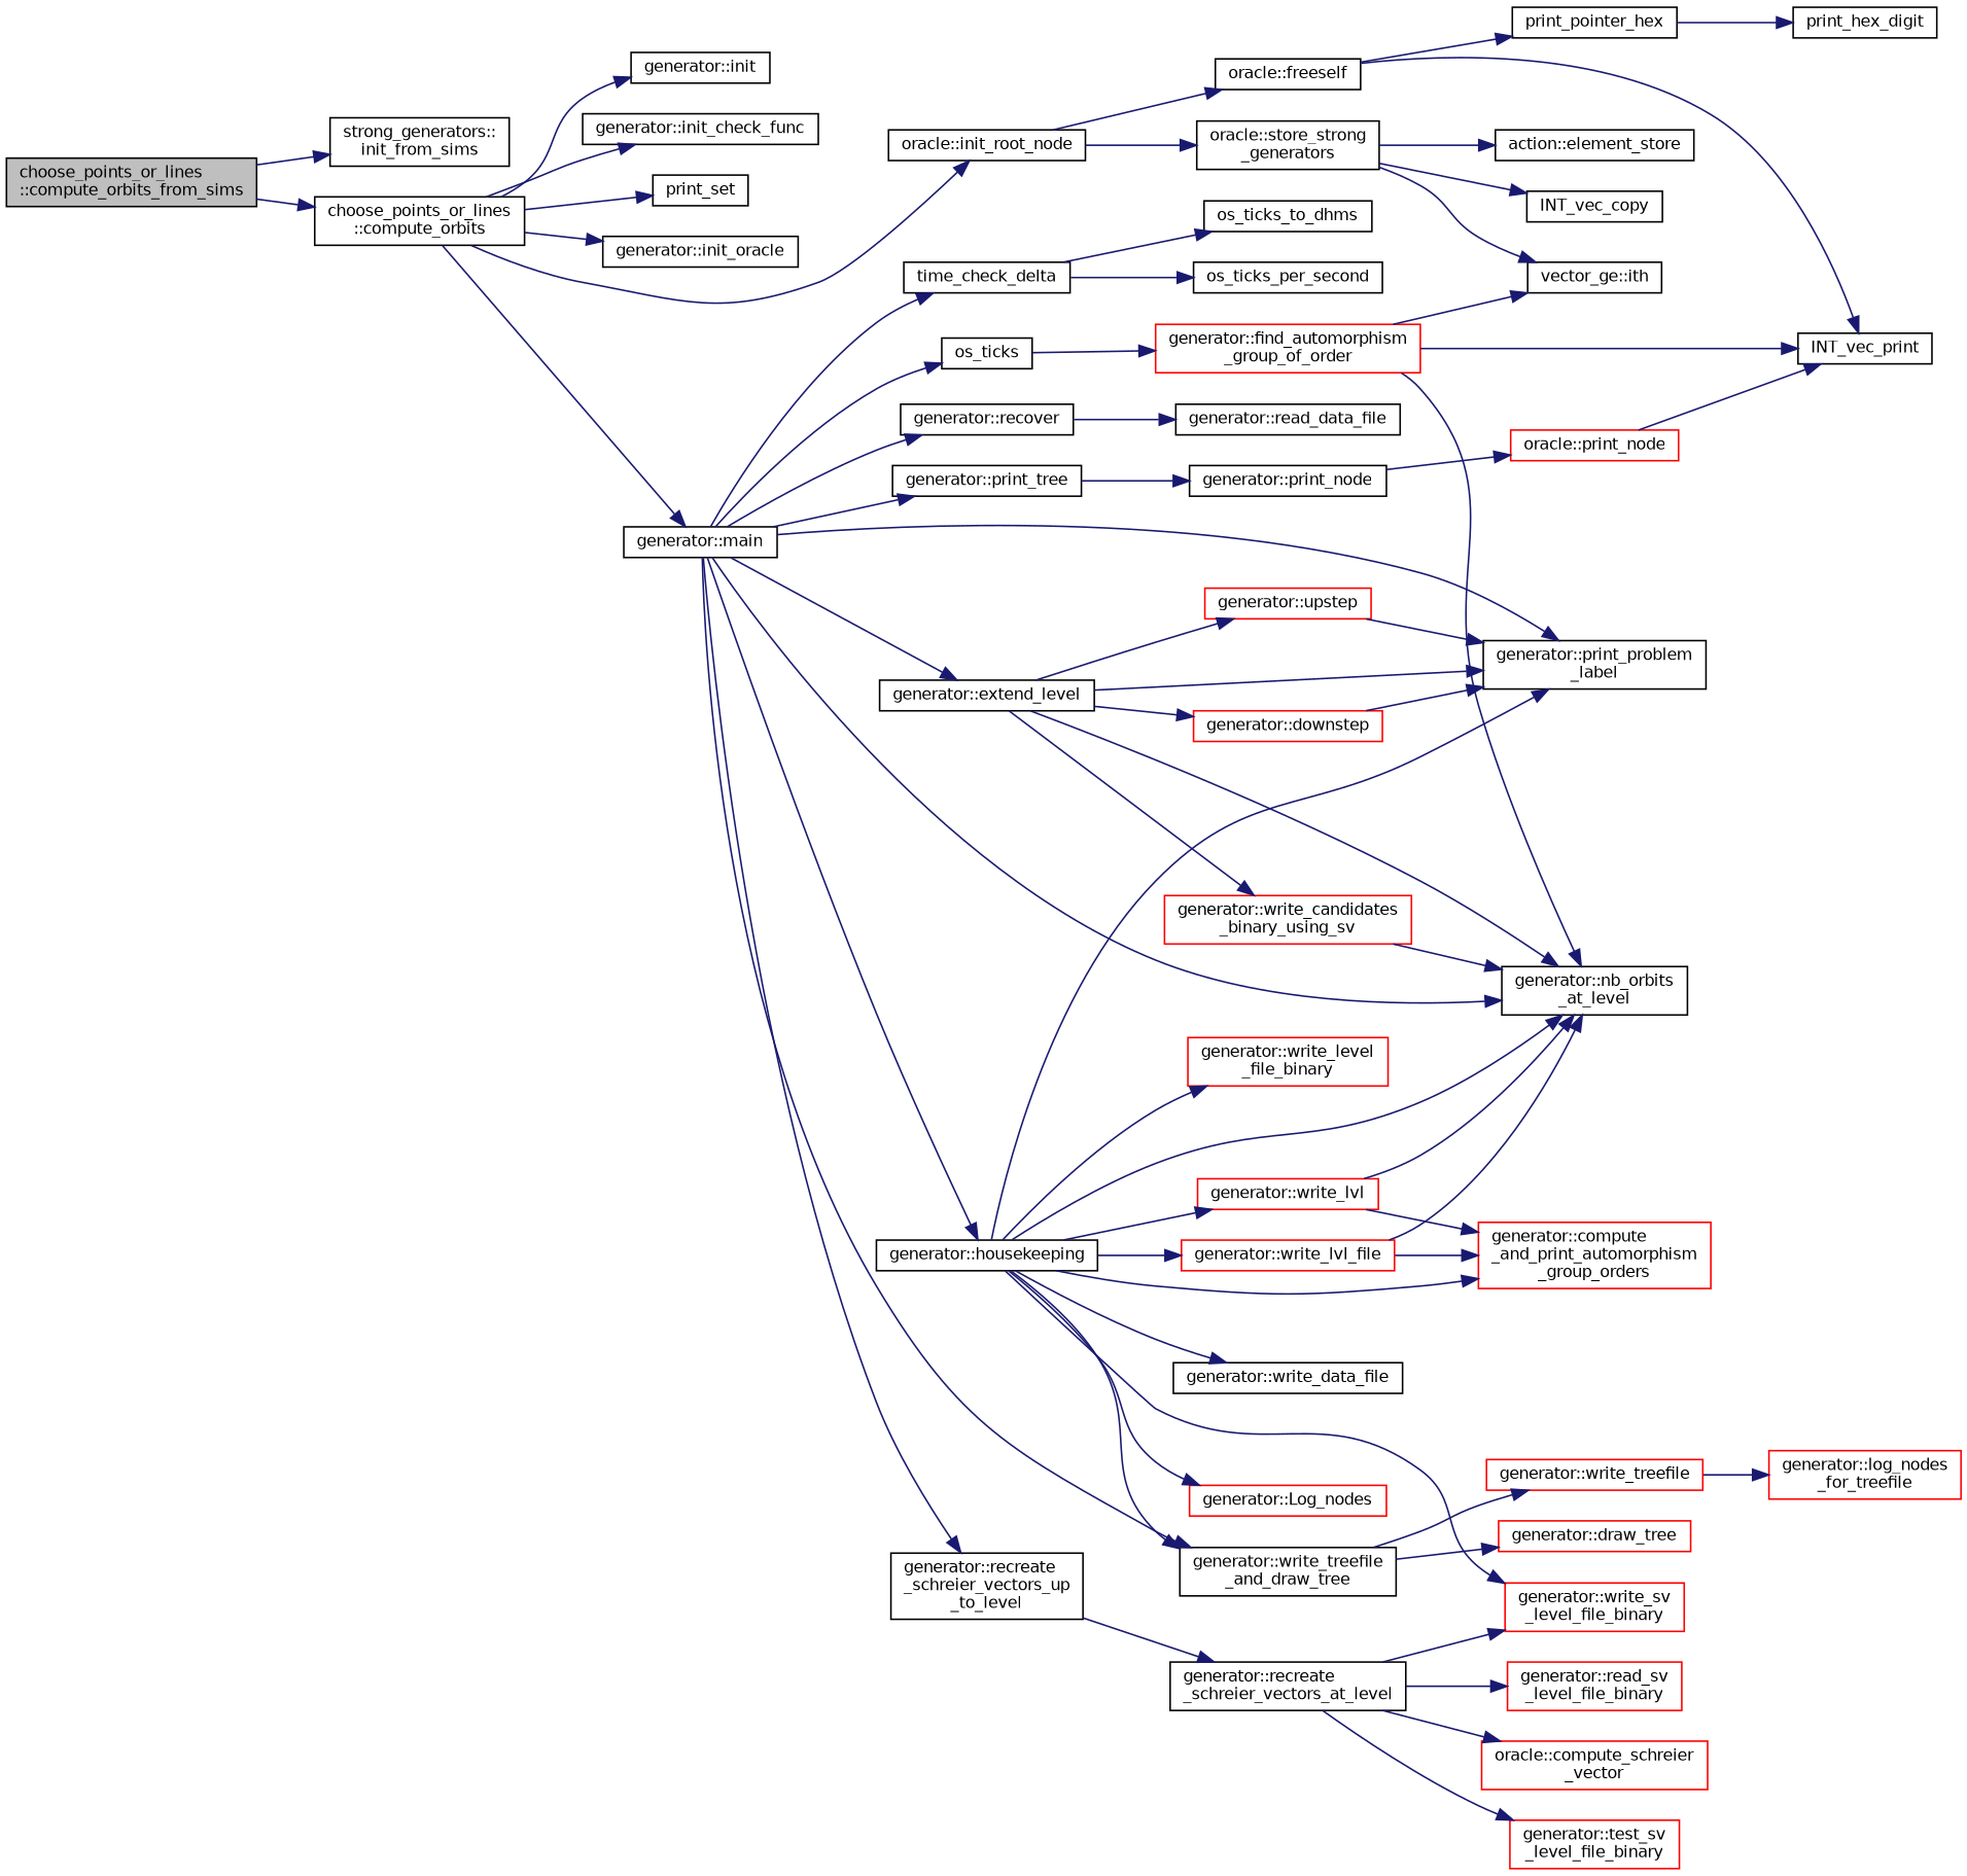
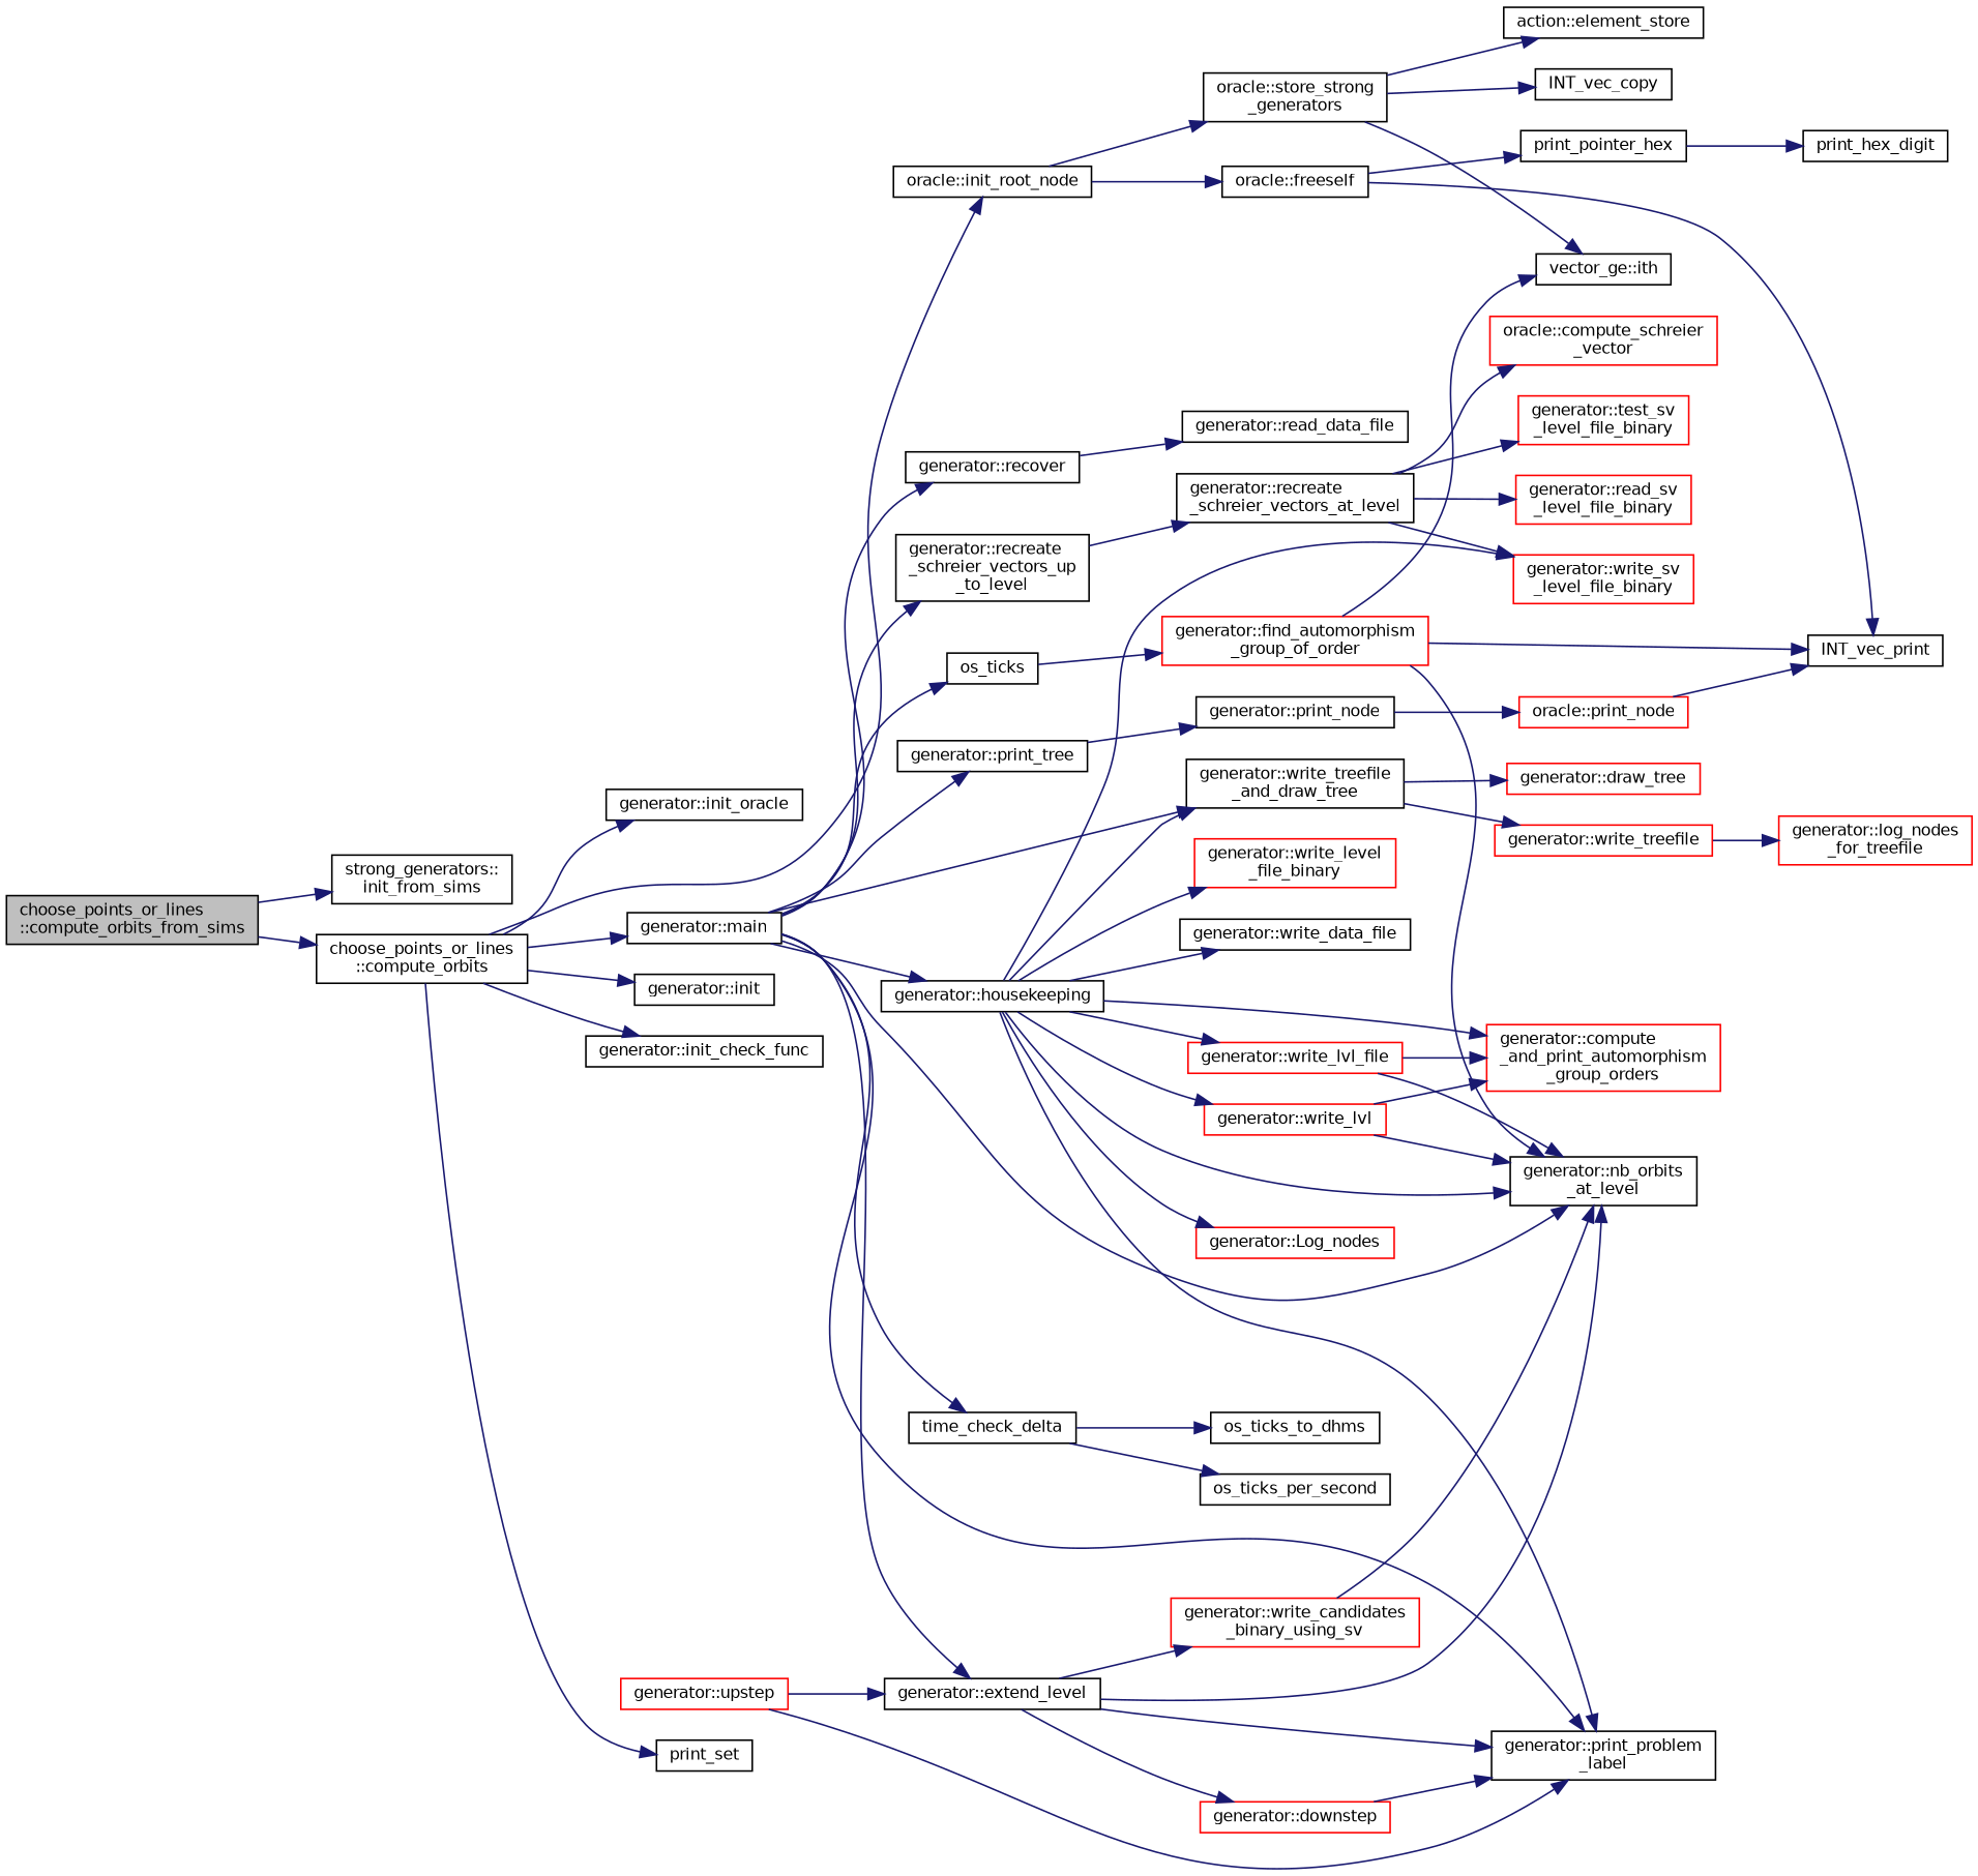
  digraph {
    rankdir=LR
    node [color=black fillcolor=white fontname=Helvetica fontsize=10 shape=record style=filled]
    edge [color=midnightblue fontname=Helvetica fontsize=10 labelfontname=Helvetica labelfontsize=10 style=solid]
    n1 [fillcolor=grey75 fontcolor=black height=0.2 label="choose_points_or_lines\l::compute_orbits_from_sims" width=0.4]
    n2 [height=0.2 label="strong_generators::\linit_from_sims" width=0.4]
    n3 [height=0.2 label="choose_points_or_lines\l::compute_orbits" width=0.4]
    n4 [height=0.2 label="generator::init" width=0.4]
    n5 [height=0.2 label="generator::init_check_func" width=0.4]
    n6 [height=0.2 label=print_set width=0.4]
    n7 [height=0.2 label="generator::init_oracle" width=0.4]
    n8 [height=0.2 label="oracle::init_root_node" width=0.4]
    n9 [height=0.2 label="generator::main" width=0.4]
    n10 [height=0.2 label="oracle::freeself" width=0.4]
    n11 [height=0.2 label="oracle::store_strong\l_generators" width=0.4]
    n12 [height=0.2 label="generator::print_problem\l_label" width=0.4]
    n13 [height=0.2 label=os_ticks width=0.4]
    n14 [height=0.2 label=time_check_delta width=0.4]
    n15 [height=0.2 label="generator::recover" width=0.4]
    n16 [height=0.2 label="generator::recreate\l_schreier_vectors_up\l_to_level" width=0.4]
    n17 [height=0.2 label="generator::print_tree" width=0.4]
    n18 [height=0.2 label="generator::write_treefile\l_and_draw_tree" width=0.4]
    n19 [height=0.2 label="generator::extend_level" width=0.4]
    n20 [height=0.2 label="generator::nb_orbits\l_at_level" width=0.4]
    n21 [height=0.2 label="generator::housekeeping" width=0.4]
    n22 [height=0.2 label=INT_vec_print width=0.4]
    n23 [height=0.2 label=print_pointer_hex width=0.4]
    n24 [height=0.2 label="action::element_store" width=0.4]
    n25 [height=0.2 label="vector_ge::ith" width=0.4]
    n26 [height=0.2 label=INT_vec_copy width=0.4]
    n27 [height=0.2 label=print_hex_digit width=0.4]
    n28 [color=red height=0.2 label="generator::find_automorphism\l_group_of_order" width=0.4]
    n29 [height=0.2 label=os_ticks_per_second width=0.4]
    n30 [height=0.2 label=os_ticks_to_dhms width=0.4]
    n31 [height=0.2 label="generator::read_data_file" width=0.4]
    n32 [height=0.2 label="generator::recreate\l_schreier_vectors_at_level" width=0.4]
    n33 [height=0.2 label="generator::print_node" width=0.4]
    n34 [color=red height=0.2 label="generator::write_treefile" width=0.4]
    n35 [color=red height=0.2 label="generator::draw_tree" width=0.4]
    n36 [color=red height=0.2 label="generator::downstep" width=0.4]
    n37 [color=red height=0.2 label="generator::write_candidates\l_binary_using_sv" width=0.4]
    n38 [color=red height=0.2 label="generator::upstep" width=0.4]
    n39 [color=red height=0.2 label="generator::write_sv\l_level_file_binary" width=0.4]
    n40 [color=red height=0.2 label="generator::compute\l_and_print_automorphism\l_group_orders" width=0.4]
    n41 [color=red height=0.2 label="generator::write_lvl" width=0.4]
    n42 [color=red height=0.2 label="generator::write_level\l_file_binary" width=0.4]
    n43 [color=red height=0.2 label="generator::write_lvl_file" width=0.4]
    n44 [height=0.2 label="generator::write_data_file" width=0.4]
    n45 [color=red height=0.2 label="generator::Log_nodes" width=0.4]
    n46 [color=red height=0.2 label="generator::test_sv\l_level_file_binary" width=0.4]
    n47 [color=red height=0.2 label="generator::read_sv\l_level_file_binary" width=0.4]
    n48 [color=red height=0.2 label="oracle::compute_schreier\l_vector" width=0.4]
    n49 [color=red height=0.2 label="oracle::print_node" width=0.4]
    n50 [color=red height=0.2 label="generator::log_nodes\l_for_treefile" width=0.4]
    n1 -> n2
    n1 -> n3
    n3 -> n4
    n3 -> n5
    n3 -> n6
    n3 -> n7
    n3 -> n8
    n3 -> n9
    n8 -> n10
    n8 -> n11
    n9 -> n12
    n9 -> n13
    n9 -> n14
    n9 -> n15
    n9 -> n16
    n9 -> n17
    n9 -> n18
    n9 -> n19
    n9 -> n20
    n9 -> n21
    n10 -> n22
    n10 -> n23
    n11 -> n24
    n11 -> n25
    n11 -> n26
    n13 -> n28
    n14 -> n29
    n14 -> n30
    n15 -> n31
    n16 -> n32
    n17 -> n33
    n18 -> n34
    n18 -> n35
    n19 -> n12
    n19 -> n20
    n19 -> n36
    n19 -> n37
-   n19 -> n38
+   n38 -> n19
    n21 -> n12
    n21 -> n18
    n21 -> n20
    n21 -> n39
    n21 -> n40
    n21 -> n41
    n21 -> n42
    n21 -> n43
    n21 -> n44
    n21 -> n45
    n23 -> n27
    n28 -> n20
    n28 -> n22
    n28 -> n25
    n32 -> n39
    n32 -> n46
    n32 -> n47
    n32 -> n48
    n33 -> n49
    n34 -> n50
    n36 -> n12
    n37 -> n20
    n38 -> n12
    n41 -> n20
    n41 -> n40
    n43 -> n20
    n43 -> n40
    n49 -> n22
  }
